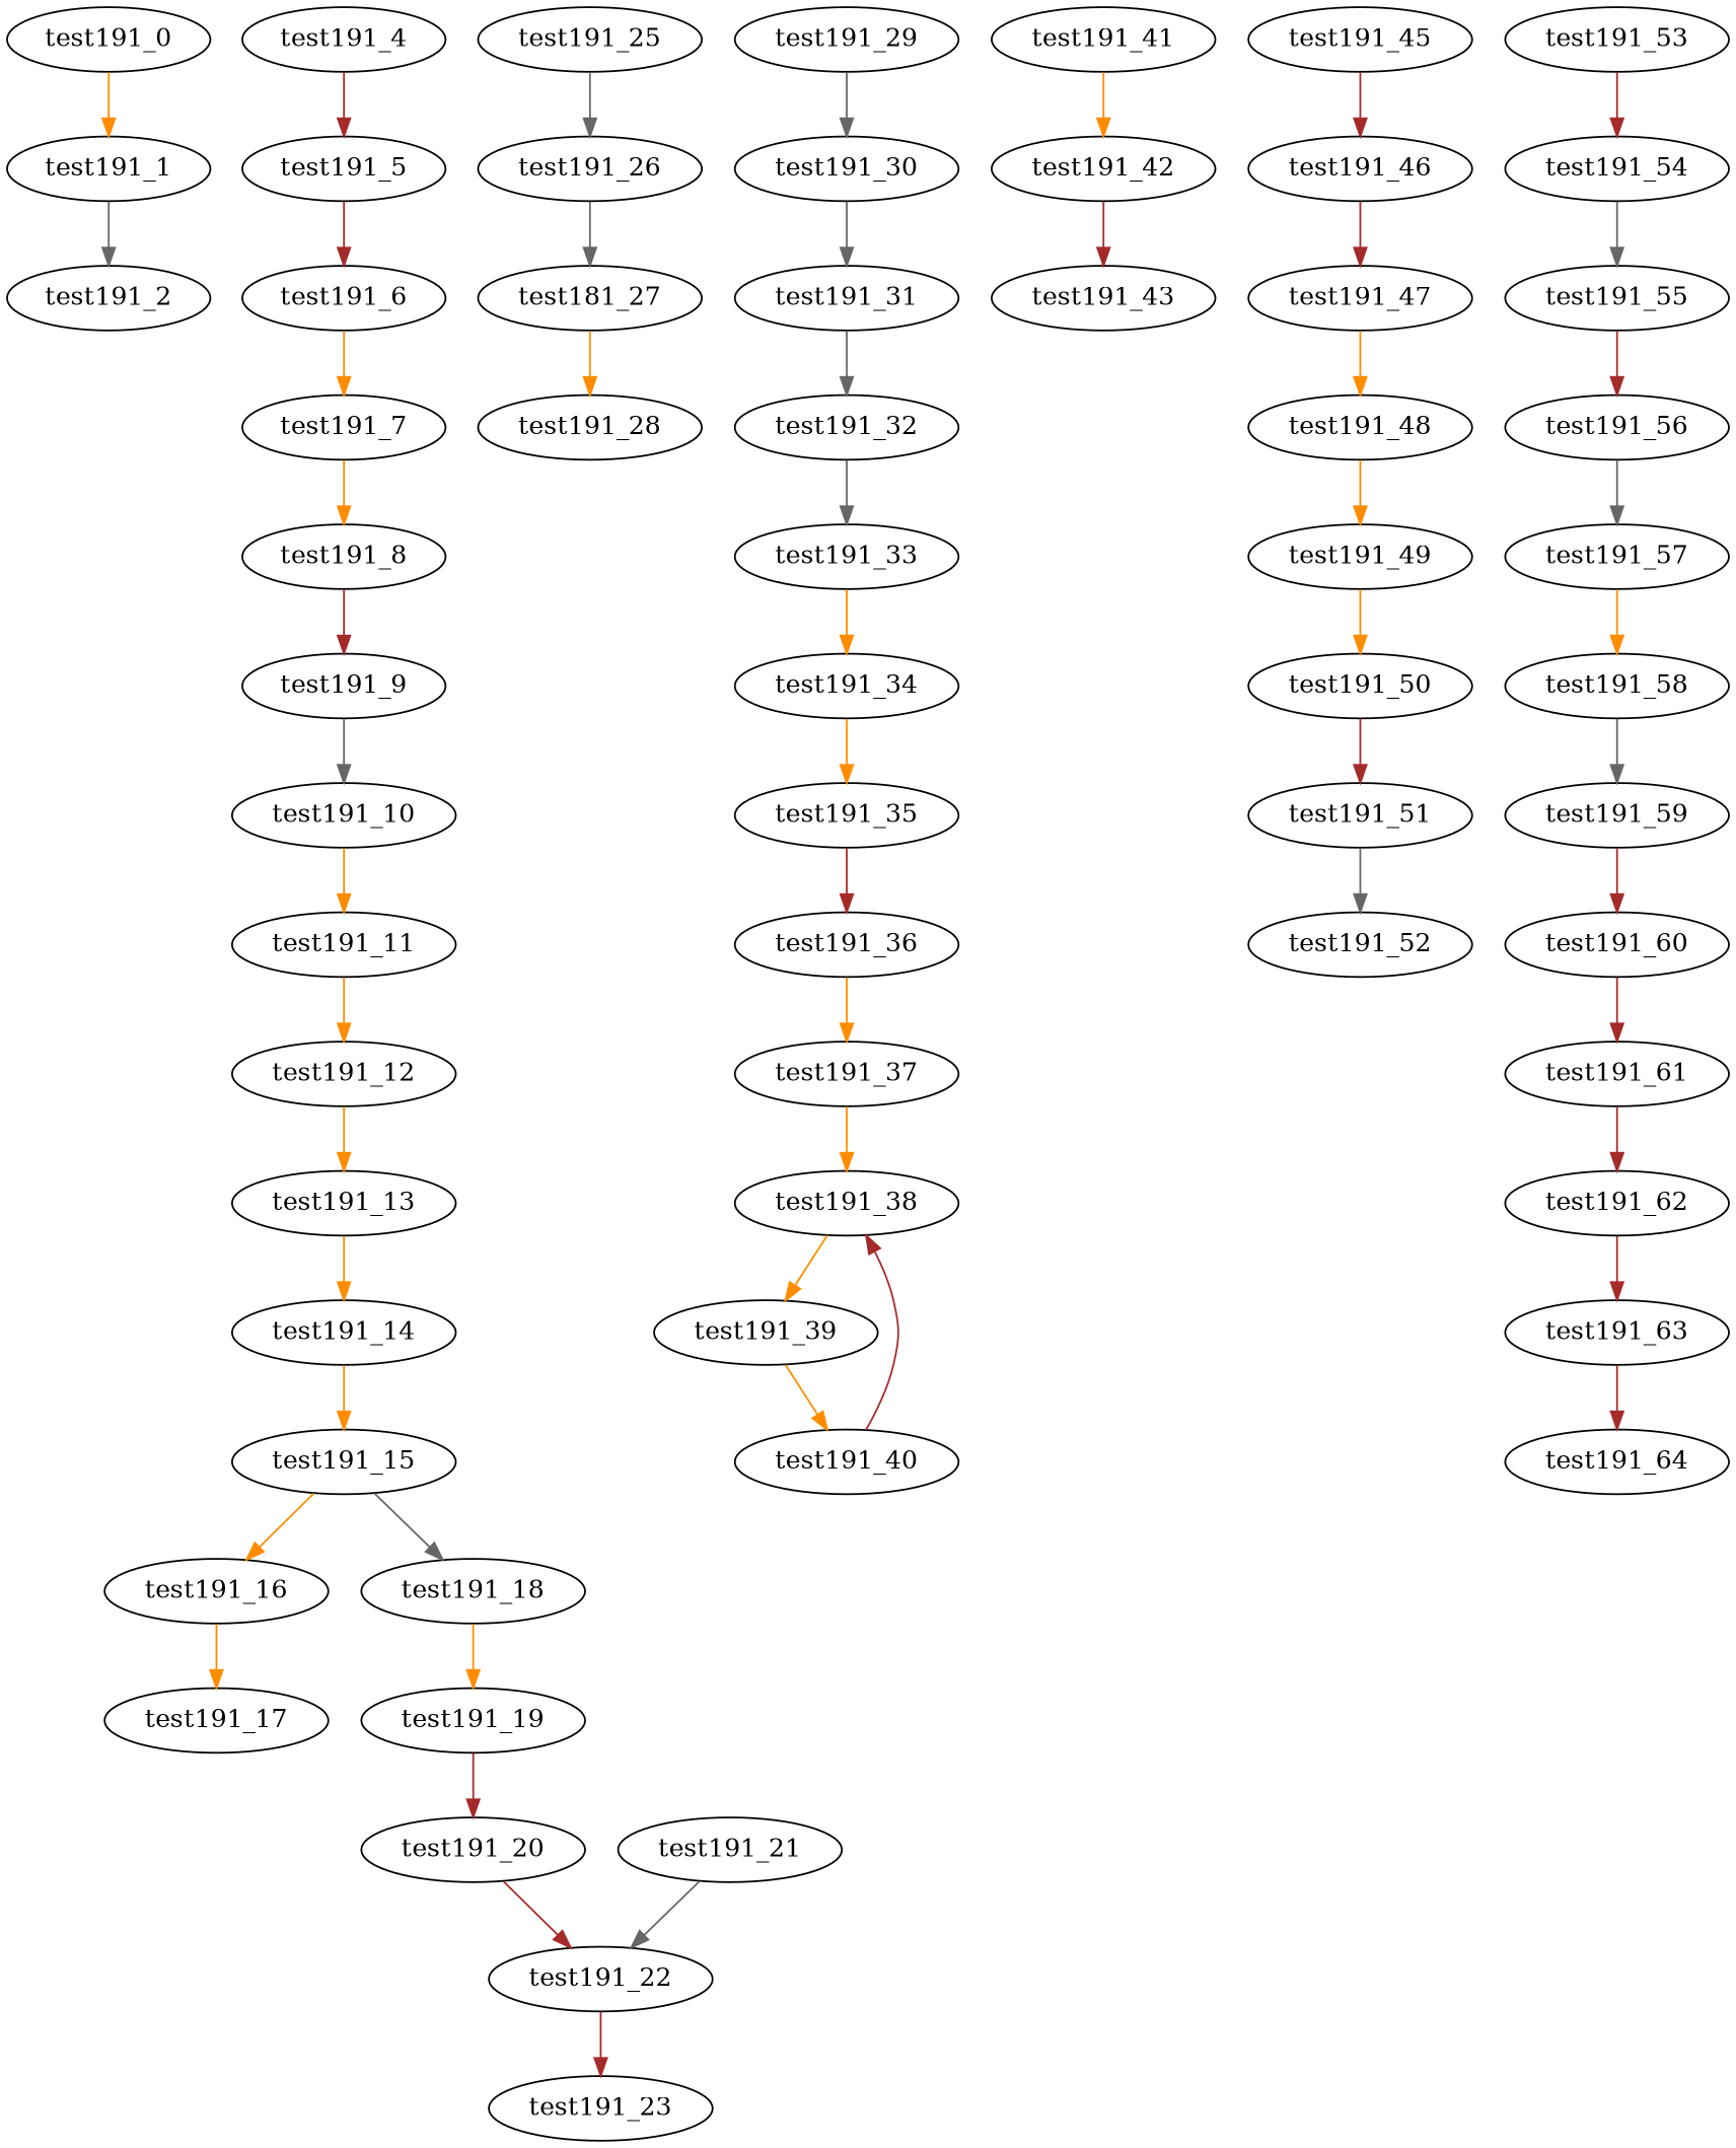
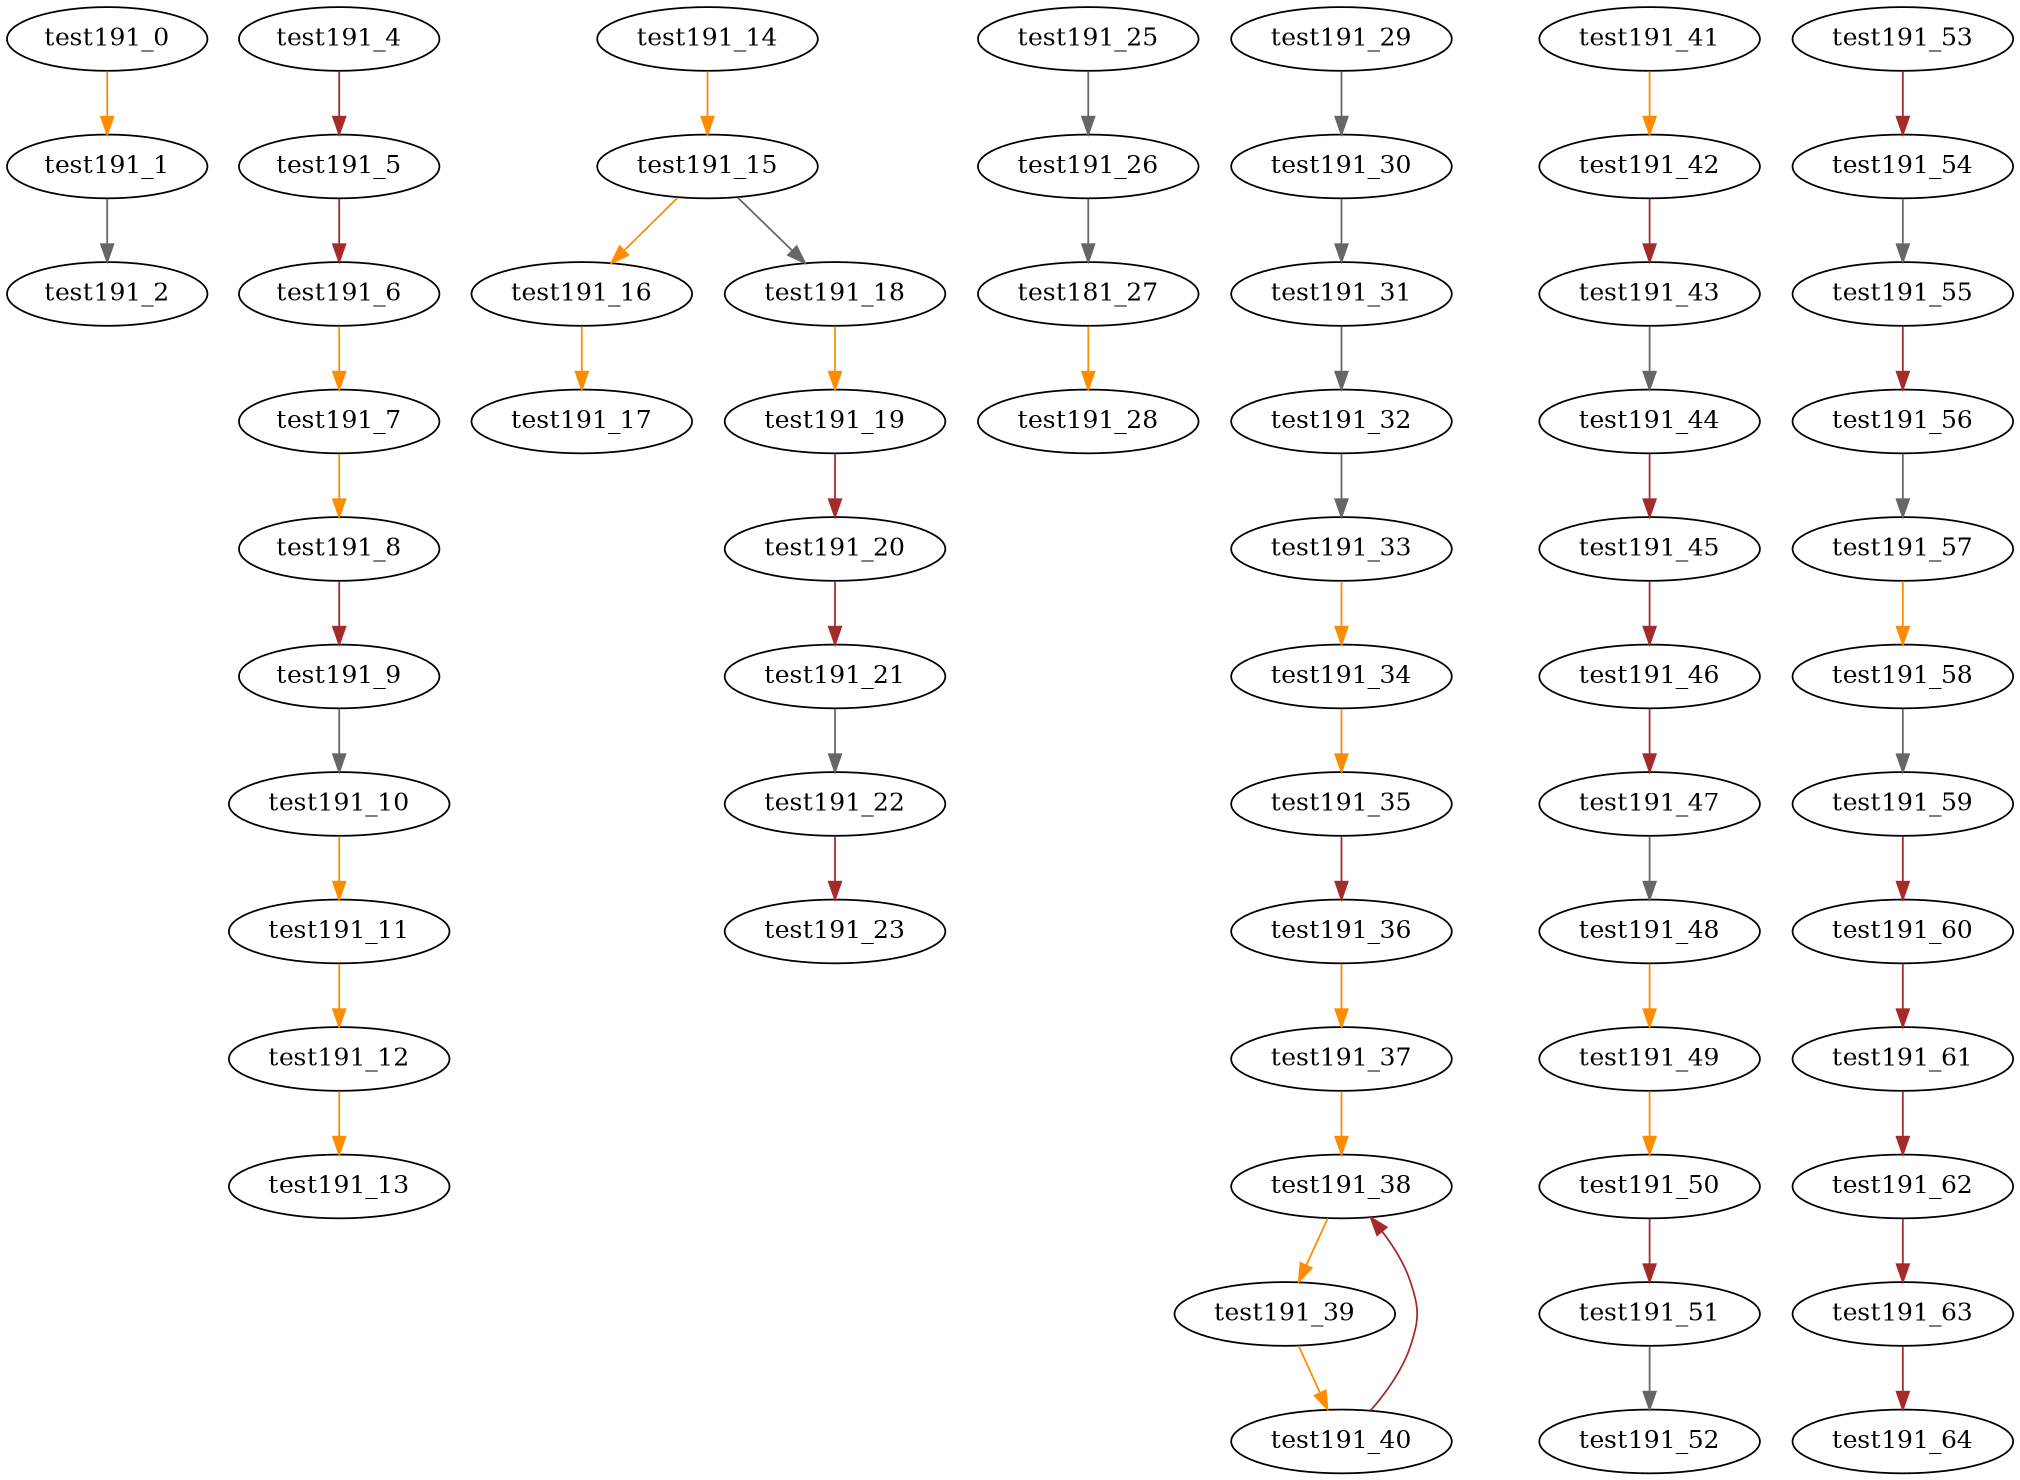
  digraph {
    edge [color=darkorange]
    test191_0
    test191_1
    test191_2
    test191_4
    test191_5
    test191_6
    test191_7
    test191_8
    test191_9
    test191_10
    test191_11
    test191_12
    test191_13
    test191_14
    test191_15
    test191_16
    test191_18
    test191_17
    test191_19
    test191_20
    test191_21
    test191_22
    test191_23
    test191_25
    test191_26
    n26 [label=test181_27]
    test191_28
    test191_29
    test191_30
    test191_31
    test191_32
    test191_33
    test191_34
    test191_35
    test191_36
    test191_37
    test191_38
    test191_39
    test191_40
    test191_41
    test191_42
    test191_43
+   test191_44
    test191_45
    test191_46
    test191_47
    test191_48
    test191_49
    test191_50
    test191_51
    test191_52
    test191_53
    test191_54
    test191_55
    test191_56
    test191_57
    test191_58
    test191_59
    test191_60
    test191_61
    test191_62
    test191_63
    test191_64
    test191_0 -> test191_1
    test191_1 -> test191_2 [color=gray40]
    test191_4 -> test191_5 [color=brown]
    test191_5 -> test191_6 [color=brown]
    test191_6 -> test191_7
    test191_7 -> test191_8
    test191_8 -> test191_9 [color=brown]
    test191_9 -> test191_10 [color=gray40]
    test191_10 -> test191_11
    test191_11 -> test191_12
    test191_12 -> test191_13
-   test191_13 -> test191_14
    test191_14 -> test191_15
    test191_15 -> test191_16
    test191_15 -> test191_18 [color=gray40]
    test191_16 -> test191_17
    test191_18 -> test191_19
    test191_19 -> test191_20 [color=brown]
-   test191_20 -> test191_22 [color=brown]
+   test191_20 -> test191_21 [color=brown]
    test191_21 -> test191_22 [color=gray40]
    test191_22 -> test191_23 [color=brown]
    test191_25 -> test191_26 [color=gray40]
    test191_26 -> n26 [color=gray40]
    n26 -> test191_28
    test191_29 -> test191_30 [color=gray40]
    test191_30 -> test191_31 [color=gray40]
    test191_31 -> test191_32 [color=gray40]
    test191_32 -> test191_33 [color=gray40]
    test191_33 -> test191_34
    test191_34 -> test191_35
    test191_35 -> test191_36 [color=brown]
    test191_36 -> test191_37
    test191_37 -> test191_38
    test191_38 -> test191_39
    test191_39 -> test191_40
    test191_40 -> test191_38 [color=brown]
    test191_41 -> test191_42
    test191_42 -> test191_43 [color=brown]
+   test191_43 -> test191_44 [color=gray40]
+   test191_44 -> test191_45 [color=brown]
    test191_45 -> test191_46 [color=brown]
    test191_46 -> test191_47 [color=brown]
-   test191_47 -> test191_48
+   test191_47 -> test191_48 [color=gray40]
    test191_48 -> test191_49
    test191_49 -> test191_50
    test191_50 -> test191_51 [color=brown]
    test191_51 -> test191_52 [color=gray40]
    test191_53 -> test191_54 [color=brown]
    test191_54 -> test191_55 [color=gray40]
    test191_55 -> test191_56 [color=brown]
    test191_56 -> test191_57 [color=gray40]
    test191_57 -> test191_58
    test191_58 -> test191_59 [color=gray40]
    test191_59 -> test191_60 [color=brown]
    test191_60 -> test191_61 [color=brown]
    test191_61 -> test191_62 [color=brown]
    test191_62 -> test191_63 [color=brown]
    test191_63 -> test191_64 [color=brown]
  }
